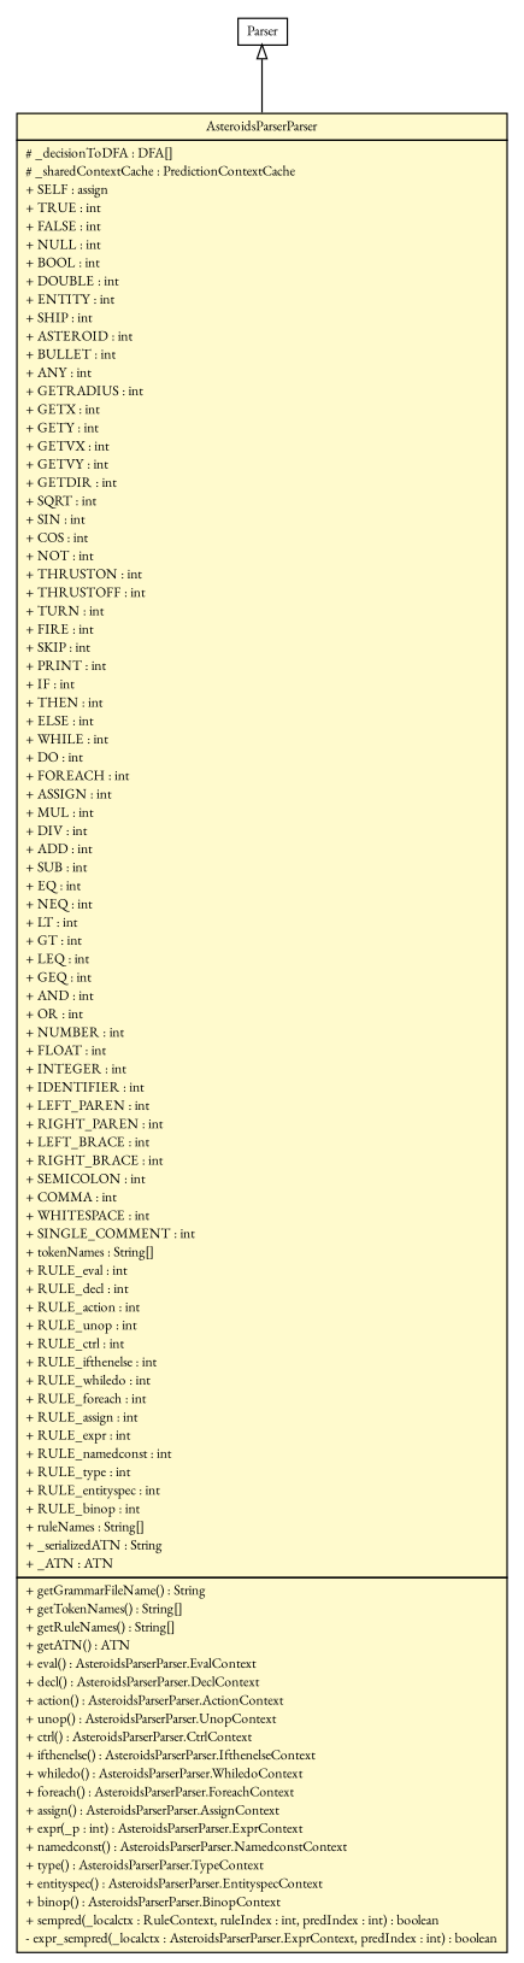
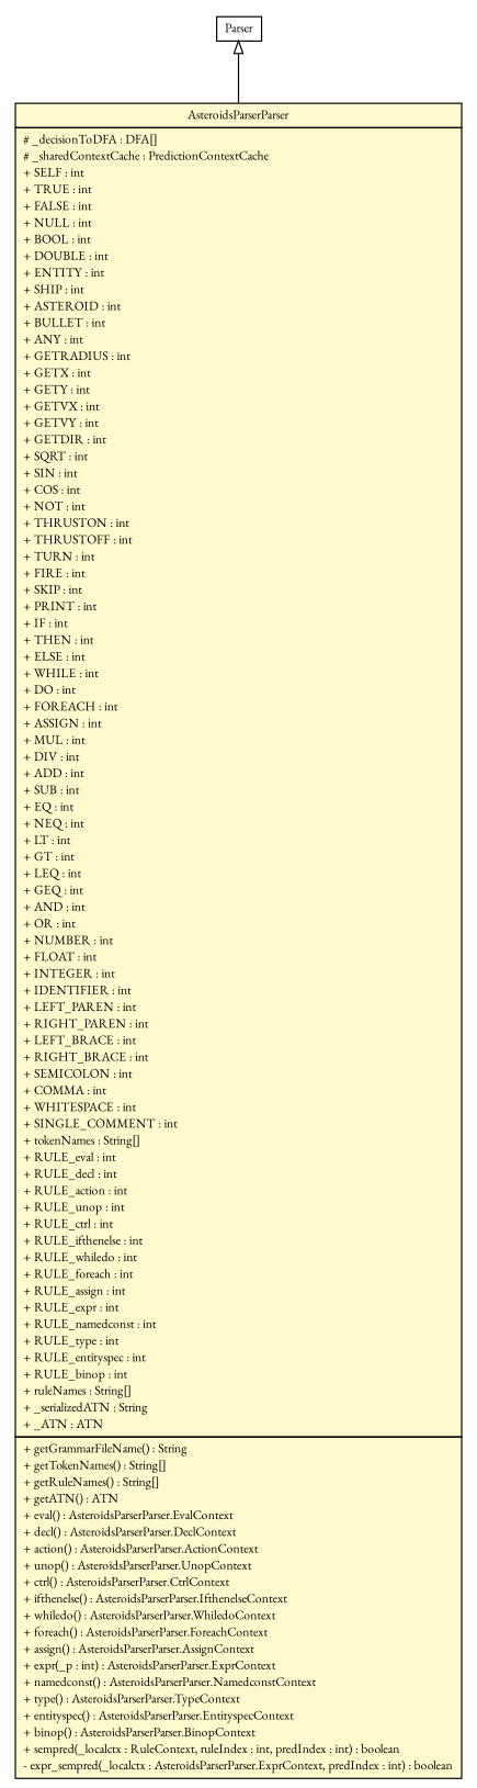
  digraph {
    nodesep=0.25
    ranksep=0.5
    fontname="EB Garamond"
    node [fontcolor=black fontname="EB Garamond" fontsize=10.0 shape=plaintext]
-   n1 [label=<<table title="model.programs.parsing.AsteroidsParserParser" border="0" cellborder="1" cellspacing="0" cellpadding="2" port="p" bgcolor="lemonChiffon" href="./AsteroidsParserParser.html"> 		<tr><td><table border="0" cellspacing="0" cellpadding="1"> <tr><td align="center" balign="center"> AsteroidsParserParser </td></tr> 		</table></td></tr> 		<tr><td><table border="0" cellspacing="0" cellpadding="1"> <tr><td align="left" balign="left"> # _decisionToDFA : DFA[] </td></tr> <tr><td align="left" balign="left"> # _sharedContextCache : PredictionContextCache </td></tr> <tr><td align="left" balign="left"> + SELF : assign </td></tr> <tr><td align="left" balign="left"> + TRUE : int </td></tr> <tr><td align="left" balign="left"> + FALSE : int </td></tr> <tr><td align="left" balign="left"> + NULL : int </td></tr> <tr><td align="left" balign="left"> + BOOL : int </td></tr> <tr><td align="left" balign="left"> + DOUBLE : int </td></tr> <tr><td align="left" balign="left"> + ENTITY : int </td></tr> <tr><td align="left" balign="left"> + SHIP : int </td></tr> <tr><td align="left" balign="left"> + ASTEROID : int </td></tr> <tr><td align="left" balign="left"> + BULLET : int </td></tr> <tr><td align="left" balign="left"> + ANY : int </td></tr> <tr><td align="left" balign="left"> + GETRADIUS : int </td></tr> <tr><td align="left" balign="left"> + GETX : int </td></tr> <tr><td align="left" balign="left"> + GETY : int </td></tr> <tr><td align="left" balign="left"> + GETVX : int </td></tr> <tr><td align="left" balign="left"> + GETVY : int </td></tr> <tr><td align="left" balign="left"> + GETDIR : int </td></tr> <tr><td align="left" balign="left"> + SQRT : int </td></tr> <tr><td align="left" balign="left"> + SIN : int </td></tr> <tr><td align="left" balign="left"> + COS : int </td></tr> <tr><td align="left" balign="left"> + NOT : int </td></tr> <tr><td align="left" balign="left"> + THRUSTON : int </td></tr> <tr><td align="left" balign="left"> + THRUSTOFF : int </td></tr> <tr><td align="left" balign="left"> + TURN : int </td></tr> <tr><td align="left" balign="left"> + FIRE : int </td></tr> <tr><td align="left" balign="left"> + SKIP : int </td></tr> <tr><td align="left" balign="left"> + PRINT : int </td></tr> <tr><td align="left" balign="left"> + IF : int </td></tr> <tr><td align="left" balign="left"> + THEN : int </td></tr> <tr><td align="left" balign="left"> + ELSE : int </td></tr> <tr><td align="left" balign="left"> + WHILE : int </td></tr> <tr><td align="left" balign="left"> + DO : int </td></tr> <tr><td align="left" balign="left"> + FOREACH : int </td></tr> <tr><td align="left" balign="left"> + ASSIGN : int </td></tr> <tr><td align="left" balign="left"> + MUL : int </td></tr> <tr><td align="left" balign="left"> + DIV : int </td></tr> <tr><td align="left" balign="left"> + ADD : int </td></tr> <tr><td align="left" balign="left"> + SUB : int </td></tr> <tr><td align="left" balign="left"> + EQ : int </td></tr> <tr><td align="left" balign="left"> + NEQ : int </td></tr> <tr><td align="left" balign="left"> + LT : int </td></tr> <tr><td align="left" balign="left"> + GT : int </td></tr> <tr><td align="left" balign="left"> + LEQ : int </td></tr> <tr><td align="left" balign="left"> + GEQ : int </td></tr> <tr><td align="left" balign="left"> + AND : int </td></tr> <tr><td align="left" balign="left"> + OR : int </td></tr> <tr><td align="left" balign="left"> + NUMBER : int </td></tr> <tr><td align="left" balign="left"> + FLOAT : int </td></tr> <tr><td align="left" balign="left"> + INTEGER : int </td></tr> <tr><td align="left" balign="left"> + IDENTIFIER : int </td></tr> <tr><td align="left" balign="left"> + LEFT_PAREN : int </td></tr> <tr><td align="left" balign="left"> + RIGHT_PAREN : int </td></tr> <tr><td align="left" balign="left"> + LEFT_BRACE : int </td></tr> <tr><td align="left" balign="left"> + RIGHT_BRACE : int </td></tr> <tr><td align="left" balign="left"> + SEMICOLON : int </td></tr> <tr><td align="left" balign="left"> + COMMA : int </td></tr> <tr><td align="left" balign="left"> + WHITESPACE : int </td></tr> <tr><td align="left" balign="left"> + SINGLE_COMMENT : int </td></tr> <tr><td align="left" balign="left"> + tokenNames : String[] </td></tr> <tr><td align="left" balign="left"> + RULE_eval : int </td></tr> <tr><td align="left" balign="left"> + RULE_decl : int </td></tr> <tr><td align="left" balign="left"> + RULE_action : int </td></tr> <tr><td align="left" balign="left"> + RULE_unop : int </td></tr> <tr><td align="left" balign="left"> + RULE_ctrl : int </td></tr> <tr><td align="left" balign="left"> + RULE_ifthenelse : int </td></tr> <tr><td align="left" balign="left"> + RULE_whiledo : int </td></tr> <tr><td align="left" balign="left"> + RULE_foreach : int </td></tr> <tr><td align="left" balign="left"> + RULE_assign : int </td></tr> <tr><td align="left" balign="left"> + RULE_expr : int </td></tr> <tr><td align="left" balign="left"> + RULE_namedconst : int </td></tr> <tr><td align="left" balign="left"> + RULE_type : int </td></tr> <tr><td align="left" balign="left"> + RULE_entityspec : int </td></tr> <tr><td align="left" balign="left"> + RULE_binop : int </td></tr> <tr><td align="left" balign="left"> + ruleNames : String[] </td></tr> <tr><td align="left" balign="left"> + _serializedATN : String </td></tr> <tr><td align="left" balign="left"> + _ATN : ATN </td></tr> 		</table></td></tr> 		<tr><td><table border="0" cellspacing="0" cellpadding="1"> <tr><td align="left" balign="left"> + getGrammarFileName() : String </td></tr> <tr><td align="left" balign="left"> + getTokenNames() : String[] </td></tr> <tr><td align="left" balign="left"> + getRuleNames() : String[] </td></tr> <tr><td align="left" balign="left"> + getATN() : ATN </td></tr> <tr><td align="left" balign="left"> + eval() : AsteroidsParserParser.EvalContext </td></tr> <tr><td align="left" balign="left"> + decl() : AsteroidsParserParser.DeclContext </td></tr> <tr><td align="left" balign="left"> + action() : AsteroidsParserParser.ActionContext </td></tr> <tr><td align="left" balign="left"> + unop() : AsteroidsParserParser.UnopContext </td></tr> <tr><td align="left" balign="left"> + ctrl() : AsteroidsParserParser.CtrlContext </td></tr> <tr><td align="left" balign="left"> + ifthenelse() : AsteroidsParserParser.IfthenelseContext </td></tr> <tr><td align="left" balign="left"> + whiledo() : AsteroidsParserParser.WhiledoContext </td></tr> <tr><td align="left" balign="left"> + foreach() : AsteroidsParserParser.ForeachContext </td></tr> <tr><td align="left" balign="left"> + assign() : AsteroidsParserParser.AssignContext </td></tr> <tr><td align="left" balign="left"> + expr(_p : int) : AsteroidsParserParser.ExprContext </td></tr> <tr><td align="left" balign="left"> + namedconst() : AsteroidsParserParser.NamedconstContext </td></tr> <tr><td align="left" balign="left"> + type() : AsteroidsParserParser.TypeContext </td></tr> <tr><td align="left" balign="left"> + entityspec() : AsteroidsParserParser.EntityspecContext </td></tr> <tr><td align="left" balign="left"> + binop() : AsteroidsParserParser.BinopContext </td></tr> <tr><td align="left" balign="left"> + sempred(_localctx : RuleContext, ruleIndex : int, predIndex : int) : boolean </td></tr> <tr><td align="left" balign="left"> - expr_sempred(_localctx : AsteroidsParserParser.ExprContext, predIndex : int) : boolean </td></tr> 		</table></td></tr> 		</table>>]
+   n1 [label=<<table title="model.programs.parsing.AsteroidsParserParser" border="0" cellborder="1" cellspacing="0" cellpadding="2" port="p" bgcolor="lemonChiffon" href="./AsteroidsParserParser.html"> 		<tr><td><table border="0" cellspacing="0" cellpadding="1"> <tr><td align="center" balign="center"> AsteroidsParserParser </td></tr> 		</table></td></tr> 		<tr><td><table border="0" cellspacing="0" cellpadding="1"> <tr><td align="left" balign="left"> # _decisionToDFA : DFA[] </td></tr> <tr><td align="left" balign="left"> # _sharedContextCache : PredictionContextCache </td></tr> <tr><td align="left" balign="left"> + SELF : int </td></tr> <tr><td align="left" balign="left"> + TRUE : int </td></tr> <tr><td align="left" balign="left"> + FALSE : int </td></tr> <tr><td align="left" balign="left"> + NULL : int </td></tr> <tr><td align="left" balign="left"> + BOOL : int </td></tr> <tr><td align="left" balign="left"> + DOUBLE : int </td></tr> <tr><td align="left" balign="left"> + ENTITY : int </td></tr> <tr><td align="left" balign="left"> + SHIP : int </td></tr> <tr><td align="left" balign="left"> + ASTEROID : int </td></tr> <tr><td align="left" balign="left"> + BULLET : int </td></tr> <tr><td align="left" balign="left"> + ANY : int </td></tr> <tr><td align="left" balign="left"> + GETRADIUS : int </td></tr> <tr><td align="left" balign="left"> + GETX : int </td></tr> <tr><td align="left" balign="left"> + GETY : int </td></tr> <tr><td align="left" balign="left"> + GETVX : int </td></tr> <tr><td align="left" balign="left"> + GETVY : int </td></tr> <tr><td align="left" balign="left"> + GETDIR : int </td></tr> <tr><td align="left" balign="left"> + SQRT : int </td></tr> <tr><td align="left" balign="left"> + SIN : int </td></tr> <tr><td align="left" balign="left"> + COS : int </td></tr> <tr><td align="left" balign="left"> + NOT : int </td></tr> <tr><td align="left" balign="left"> + THRUSTON : int </td></tr> <tr><td align="left" balign="left"> + THRUSTOFF : int </td></tr> <tr><td align="left" balign="left"> + TURN : int </td></tr> <tr><td align="left" balign="left"> + FIRE : int </td></tr> <tr><td align="left" balign="left"> + SKIP : int </td></tr> <tr><td align="left" balign="left"> + PRINT : int </td></tr> <tr><td align="left" balign="left"> + IF : int </td></tr> <tr><td align="left" balign="left"> + THEN : int </td></tr> <tr><td align="left" balign="left"> + ELSE : int </td></tr> <tr><td align="left" balign="left"> + WHILE : int </td></tr> <tr><td align="left" balign="left"> + DO : int </td></tr> <tr><td align="left" balign="left"> + FOREACH : int </td></tr> <tr><td align="left" balign="left"> + ASSIGN : int </td></tr> <tr><td align="left" balign="left"> + MUL : int </td></tr> <tr><td align="left" balign="left"> + DIV : int </td></tr> <tr><td align="left" balign="left"> + ADD : int </td></tr> <tr><td align="left" balign="left"> + SUB : int </td></tr> <tr><td align="left" balign="left"> + EQ : int </td></tr> <tr><td align="left" balign="left"> + NEQ : int </td></tr> <tr><td align="left" balign="left"> + LT : int </td></tr> <tr><td align="left" balign="left"> + GT : int </td></tr> <tr><td align="left" balign="left"> + LEQ : int </td></tr> <tr><td align="left" balign="left"> + GEQ : int </td></tr> <tr><td align="left" balign="left"> + AND : int </td></tr> <tr><td align="left" balign="left"> + OR : int </td></tr> <tr><td align="left" balign="left"> + NUMBER : int </td></tr> <tr><td align="left" balign="left"> + FLOAT : int </td></tr> <tr><td align="left" balign="left"> + INTEGER : int </td></tr> <tr><td align="left" balign="left"> + IDENTIFIER : int </td></tr> <tr><td align="left" balign="left"> + LEFT_PAREN : int </td></tr> <tr><td align="left" balign="left"> + RIGHT_PAREN : int </td></tr> <tr><td align="left" balign="left"> + LEFT_BRACE : int </td></tr> <tr><td align="left" balign="left"> + RIGHT_BRACE : int </td></tr> <tr><td align="left" balign="left"> + SEMICOLON : int </td></tr> <tr><td align="left" balign="left"> + COMMA : int </td></tr> <tr><td align="left" balign="left"> + WHITESPACE : int </td></tr> <tr><td align="left" balign="left"> + SINGLE_COMMENT : int </td></tr> <tr><td align="left" balign="left"> + tokenNames : String[] </td></tr> <tr><td align="left" balign="left"> + RULE_eval : int </td></tr> <tr><td align="left" balign="left"> + RULE_decl : int </td></tr> <tr><td align="left" balign="left"> + RULE_action : int </td></tr> <tr><td align="left" balign="left"> + RULE_unop : int </td></tr> <tr><td align="left" balign="left"> + RULE_ctrl : int </td></tr> <tr><td align="left" balign="left"> + RULE_ifthenelse : int </td></tr> <tr><td align="left" balign="left"> + RULE_whiledo : int </td></tr> <tr><td align="left" balign="left"> + RULE_foreach : int </td></tr> <tr><td align="left" balign="left"> + RULE_assign : int </td></tr> <tr><td align="left" balign="left"> + RULE_expr : int </td></tr> <tr><td align="left" balign="left"> + RULE_namedconst : int </td></tr> <tr><td align="left" balign="left"> + RULE_type : int </td></tr> <tr><td align="left" balign="left"> + RULE_entityspec : int </td></tr> <tr><td align="left" balign="left"> + RULE_binop : int </td></tr> <tr><td align="left" balign="left"> + ruleNames : String[] </td></tr> <tr><td align="left" balign="left"> + _serializedATN : String </td></tr> <tr><td align="left" balign="left"> + _ATN : ATN </td></tr> 		</table></td></tr> 		<tr><td><table border="0" cellspacing="0" cellpadding="1"> <tr><td align="left" balign="left"> + getGrammarFileName() : String </td></tr> <tr><td align="left" balign="left"> + getTokenNames() : String[] </td></tr> <tr><td align="left" balign="left"> + getRuleNames() : String[] </td></tr> <tr><td align="left" balign="left"> + getATN() : ATN </td></tr> <tr><td align="left" balign="left"> + eval() : AsteroidsParserParser.EvalContext </td></tr> <tr><td align="left" balign="left"> + decl() : AsteroidsParserParser.DeclContext </td></tr> <tr><td align="left" balign="left"> + action() : AsteroidsParserParser.ActionContext </td></tr> <tr><td align="left" balign="left"> + unop() : AsteroidsParserParser.UnopContext </td></tr> <tr><td align="left" balign="left"> + ctrl() : AsteroidsParserParser.CtrlContext </td></tr> <tr><td align="left" balign="left"> + ifthenelse() : AsteroidsParserParser.IfthenelseContext </td></tr> <tr><td align="left" balign="left"> + whiledo() : AsteroidsParserParser.WhiledoContext </td></tr> <tr><td align="left" balign="left"> + foreach() : AsteroidsParserParser.ForeachContext </td></tr> <tr><td align="left" balign="left"> + assign() : AsteroidsParserParser.AssignContext </td></tr> <tr><td align="left" balign="left"> + expr(_p : int) : AsteroidsParserParser.ExprContext </td></tr> <tr><td align="left" balign="left"> + namedconst() : AsteroidsParserParser.NamedconstContext </td></tr> <tr><td align="left" balign="left"> + type() : AsteroidsParserParser.TypeContext </td></tr> <tr><td align="left" balign="left"> + entityspec() : AsteroidsParserParser.EntityspecContext </td></tr> <tr><td align="left" balign="left"> + binop() : AsteroidsParserParser.BinopContext </td></tr> <tr><td align="left" balign="left"> + sempred(_localctx : RuleContext, ruleIndex : int, predIndex : int) : boolean </td></tr> <tr><td align="left" balign="left"> - expr_sempred(_localctx : AsteroidsParserParser.ExprContext, predIndex : int) : boolean </td></tr> 		</table></td></tr> 		</table>>]
    n2 [label=<<table title="Parser" border="0" cellborder="1" cellspacing="0" cellpadding="2" port="p" href="http://java.sun.com/j2se/1.4.2/docs/api//Parser.html"> 		<tr><td><table border="0" cellspacing="0" cellpadding="1"> <tr><td align="center" balign="center"> Parser </td></tr> 		</table></td></tr> 		</table>>]
    n2 -> n1 [arrowtail=empty dir=back fontname="EB Garamond" fontsize=10 headport=p labelfontname=Helvetica labelfontsize=10 tailport=p]
  }
